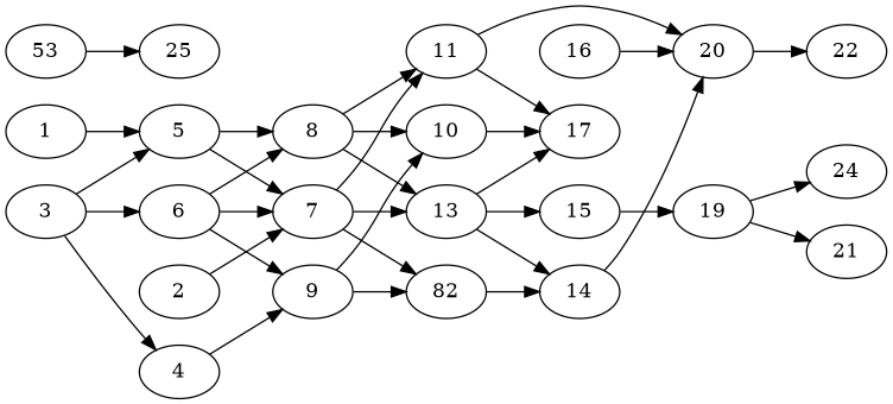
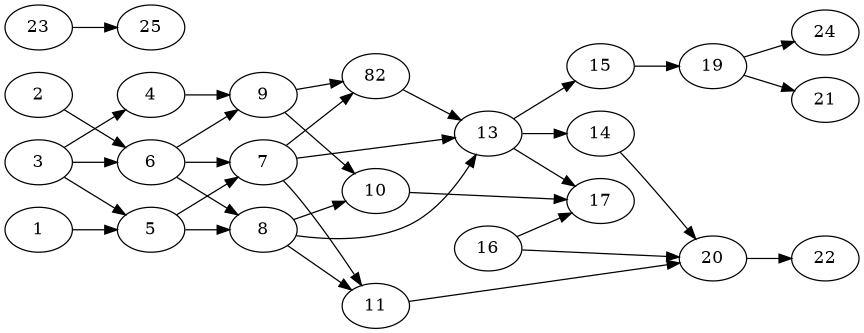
  digraph {
    rankdir=LR
    node [alpha=0.11]
    1 [alpha=0.05 expect_size=45275136]
    5 [alpha=0.19 expect_size=49918976]
    7 [expect_size=36647936]
    8 [alpha=0.16 expect_size=25965568]
    n5 [alpha=0.08 expect_size=38811648 label=82]
    11 [alpha=0.15 expect_size=26321920]
    13 [alpha=0.01 expect_size=39907328]
    10 [alpha=0.04 expect_size=14151680]
    2 [alpha=0.00 expect_size=43279360]
    6 [alpha=0.18 expect_size=32691200]
    9 [alpha=0.13 expect_size=36082688]
    3 [alpha=0.05 expect_size=41807872]
    4 [alpha=0.01 expect_size=37818368]
    14 [alpha=0.13 expect_size=52041728]
    17 [alpha=0.07 expect_size=47341568]
    20 [alpha=0.14 expect_size=47968256]
    15 [expect_size=7397376]
    16 [alpha=0.06 expect_size=51550208]
    19 [alpha=0.14 expect_size=16722944]
    22 [alpha=0.04 expect_size=44651520]
    21 [expect_size=9134080]
    24 [alpha=0.16 expect_size=18812928]
-   23 [alpha=0.13 expect_size=16946176 label=53]
+   23 [alpha=0.13 expect_size=16946176]
    25 [alpha=0.17 expect_size=50592768]
    1 -> 5
    5 -> 7
    5 -> 8
    7 -> n5
    7 -> 11
    7 -> 13
    8 -> 11
    8 -> 13
    8 -> 10
-   n5 -> 14
-   11 -> 17
+   n5 -> 13
+   16 -> 17
    11 -> 20
    13 -> 14
    13 -> 17
    13 -> 15
    10 -> 17
-   2 -> 7
+   2 -> 6
    6 -> 7
    6 -> 8
    6 -> 9
    9 -> n5
    9 -> 10
    3 -> 5
    3 -> 6
    3 -> 4
    4 -> 9
    14 -> 20
    20 -> 22
    15 -> 19
    16 -> 20
    19 -> 21
    19 -> 24
    23 -> 25
  }
